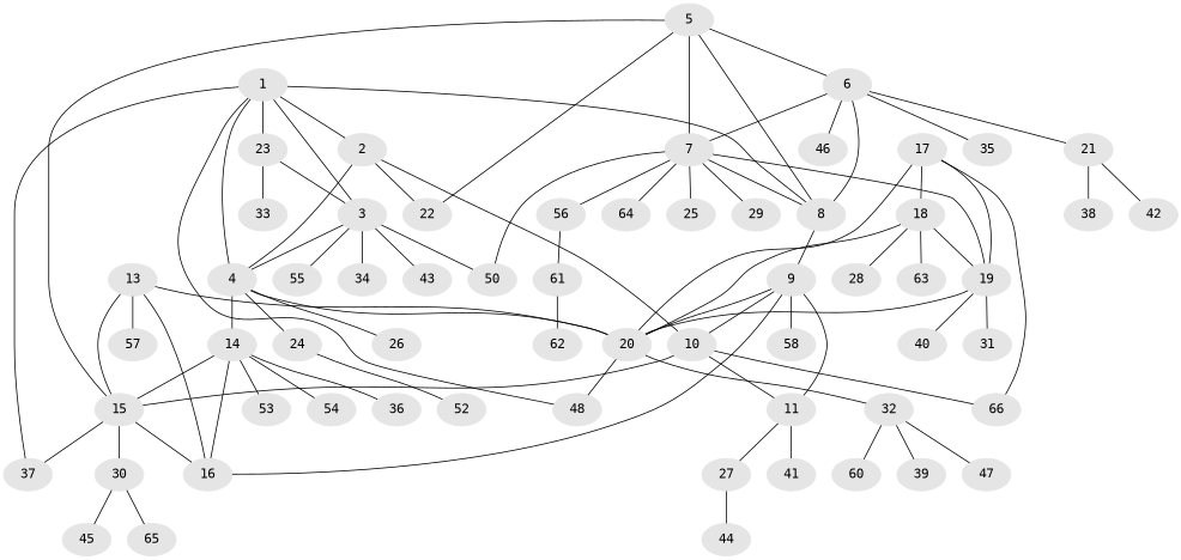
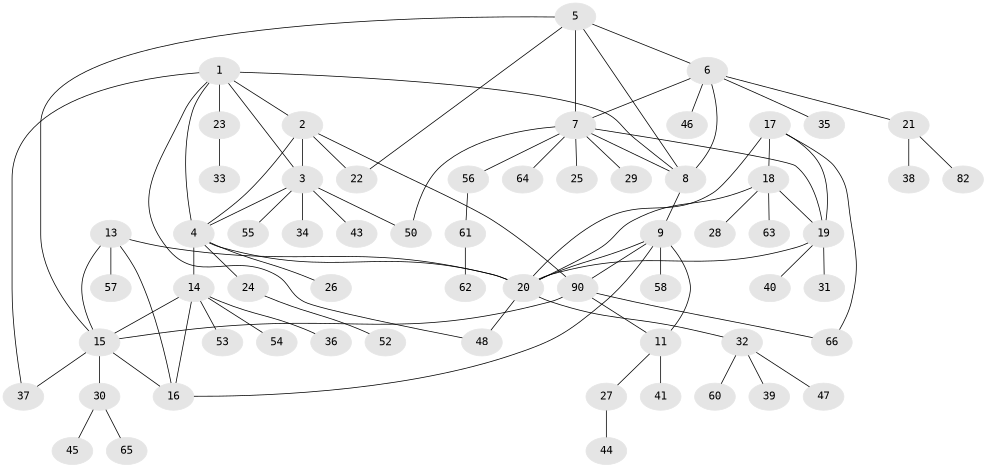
  graph {
    fontname="DejaVu Sans Mono"
    node [color=gray90 fontname="DejaVu Sans Mono" style=filled]
    edge [fontname="DejaVu Sans Mono" weight=1.0]
    1
    2
    3
    4
    8
    23
    37
    48
-   10
+   10 [label=90]
    22
    34
    43
    50
    55
    14
    20
    24
    26
    9
    33
    15
    11
    66
    16
    36
    53
    54
    32
    52
    5
    6
    7
    21
    35
    46
    19
    25
    29
    56
    64
    30
    38
-   42
+   42 [label=82]
    31
    40
    61
    58
    27
    41
    44
    13
    57
    45
    65
    17
    18
    28
    63
    39
    47
    60
    62
    1 -- 2
    1 -- 3
    1 -- 4
    1 -- 8
    1 -- 23
    1 -- 37
    1 -- 48
-   23 -- 3
+   2 -- 3
    2 -- 4
    2 -- 10
    2 -- 22
    3 -- 4
    3 -- 34
    3 -- 43
    3 -- 50
    3 -- 55
    4 -- 14
    4 -- 20
    4 -- 24
    4 -- 26
    8 -- 9
    23 -- 33
    10 -- 15
    10 -- 11
    10 -- 66
    14 -- 15
    14 -- 16
    14 -- 36
    14 -- 53
    14 -- 54
    20 -- 48
    20 -- 32
    24 -- 52
    9 -- 10
    9 -- 20
    9 -- 11
    9 -- 16
    9 -- 58
    15 -- 37
    15 -- 16
    15 -- 30
    11 -- 27
    11 -- 41
    32 -- 39
    32 -- 47
    32 -- 60
    5 -- 8
    5 -- 22
    5 -- 15
    5 -- 6
    5 -- 7
    6 -- 8
    6 -- 7
    6 -- 21
    6 -- 35
    6 -- 46
    7 -- 8
    7 -- 50
    7 -- 19
    7 -- 25
    7 -- 29
    7 -- 56
    7 -- 64
    21 -- 38
    21 -- 42
    19 -- 20
    19 -- 31
    19 -- 40
    56 -- 61
    30 -- 45
    30 -- 65
    61 -- 62
    27 -- 44
    13 -- 20
    13 -- 15
    13 -- 16
    13 -- 57
    17 -- 20
    17 -- 66
    17 -- 19
    17 -- 18
    18 -- 20
    18 -- 19
    18 -- 28
    18 -- 63
  }
